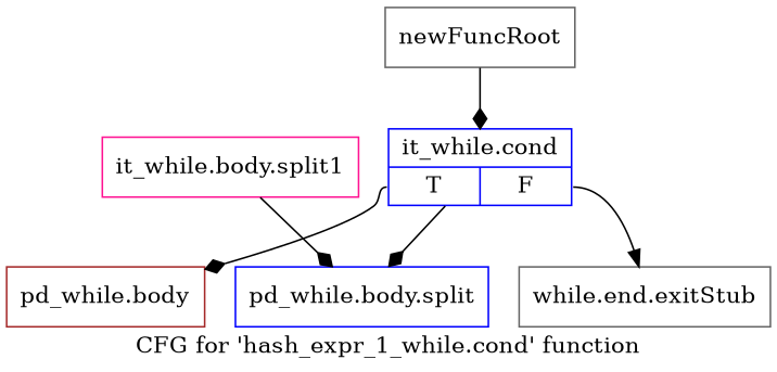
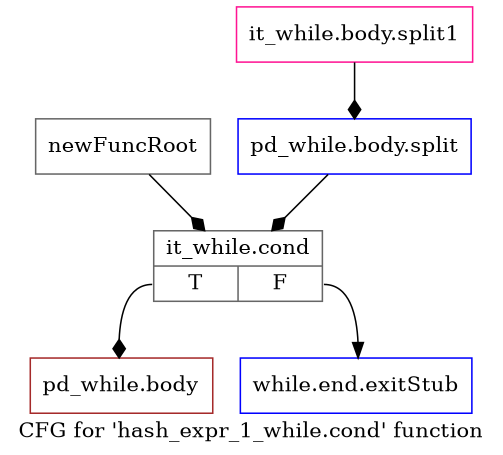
  digraph {
    label="CFG for 'hash_expr_1_while.cond' function"
    node [color=gray40 shape=record]
    edge [arrowhead=diamond]
    n1 [label="{newFuncRoot}"]
-   n2 [color=blue label="{it_while.cond|{<s0>T|<s1>F}}"]
-   n3 [label="{while.end.exitStub}"]
+   n2 [label="{it_while.cond|{<s0>T|<s1>F}}"]
+   n3 [color=blue label="{while.end.exitStub}"]
    n4 [color=brown label="{pd_while.body}"]
    n5 [color=deeppink label="{it_while.body.split1}"]
    n6 [color=blue label="{pd_while.body.split}"]
    n1 -> n2
    n2 -> n3 [arrowhead=normal tailport=s1]
    n2 -> n4 [tailport=s0]
    n5 -> n6
-   n2 -> n6
+   n6 -> n2
  }
